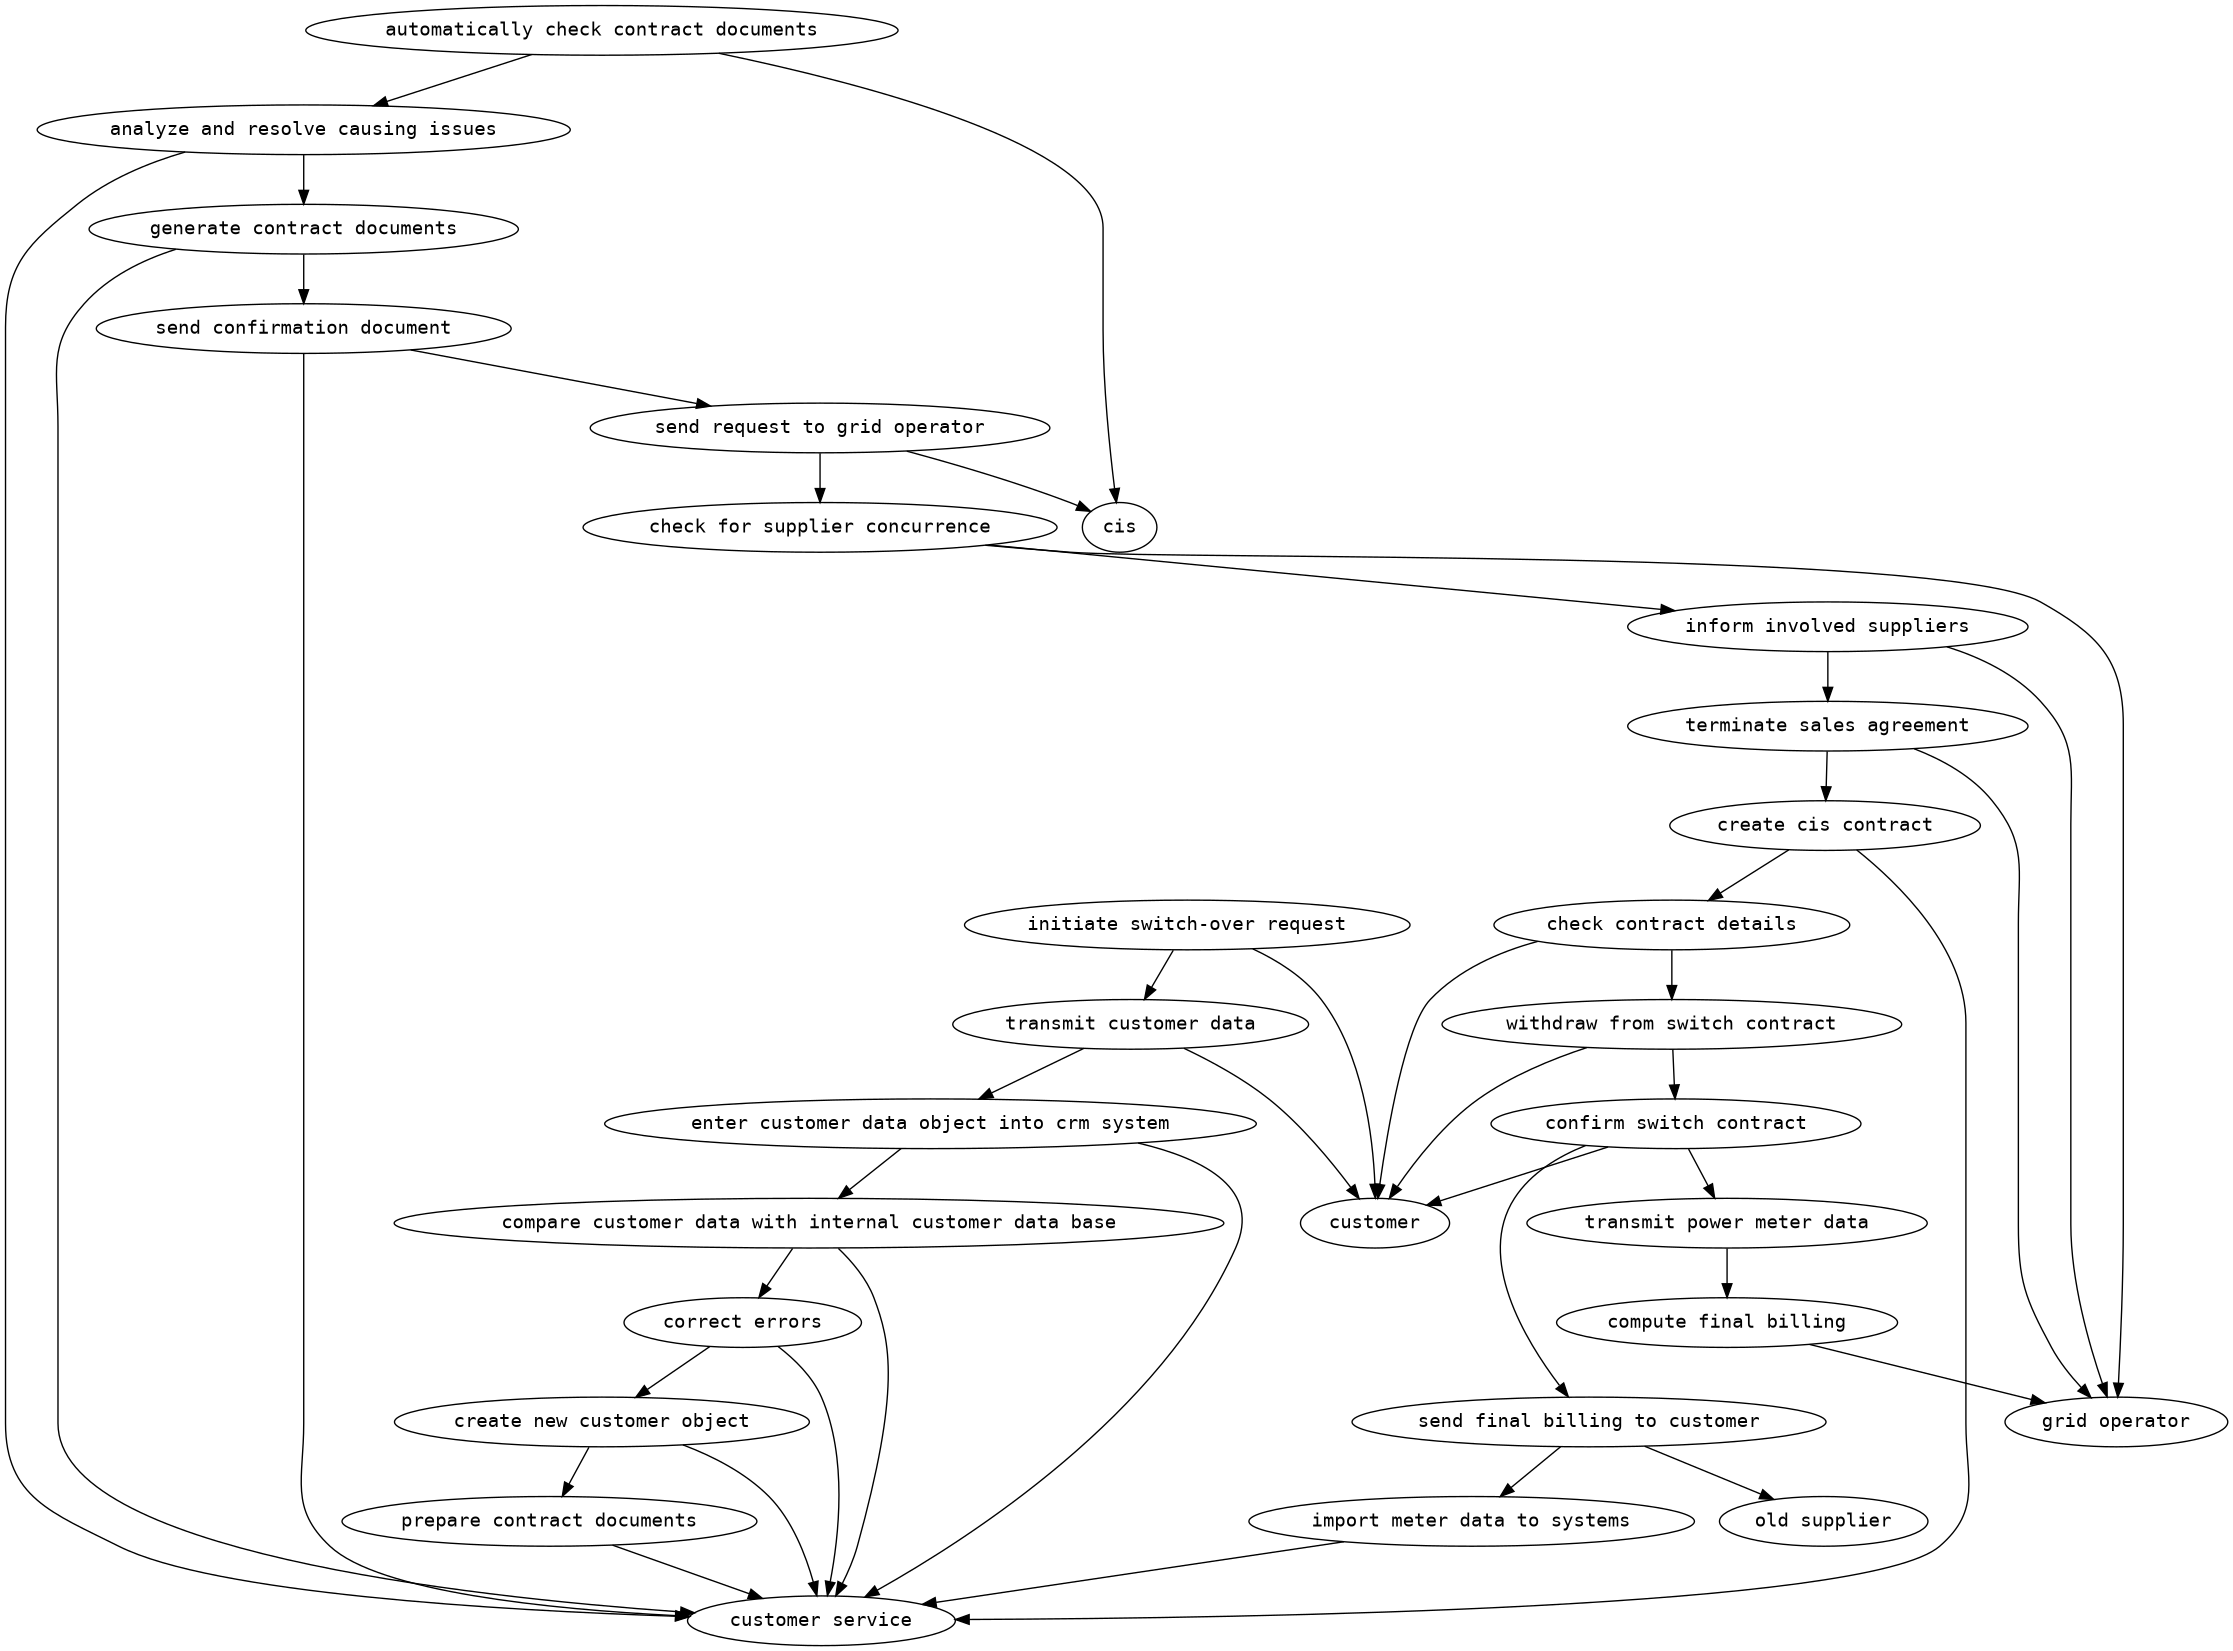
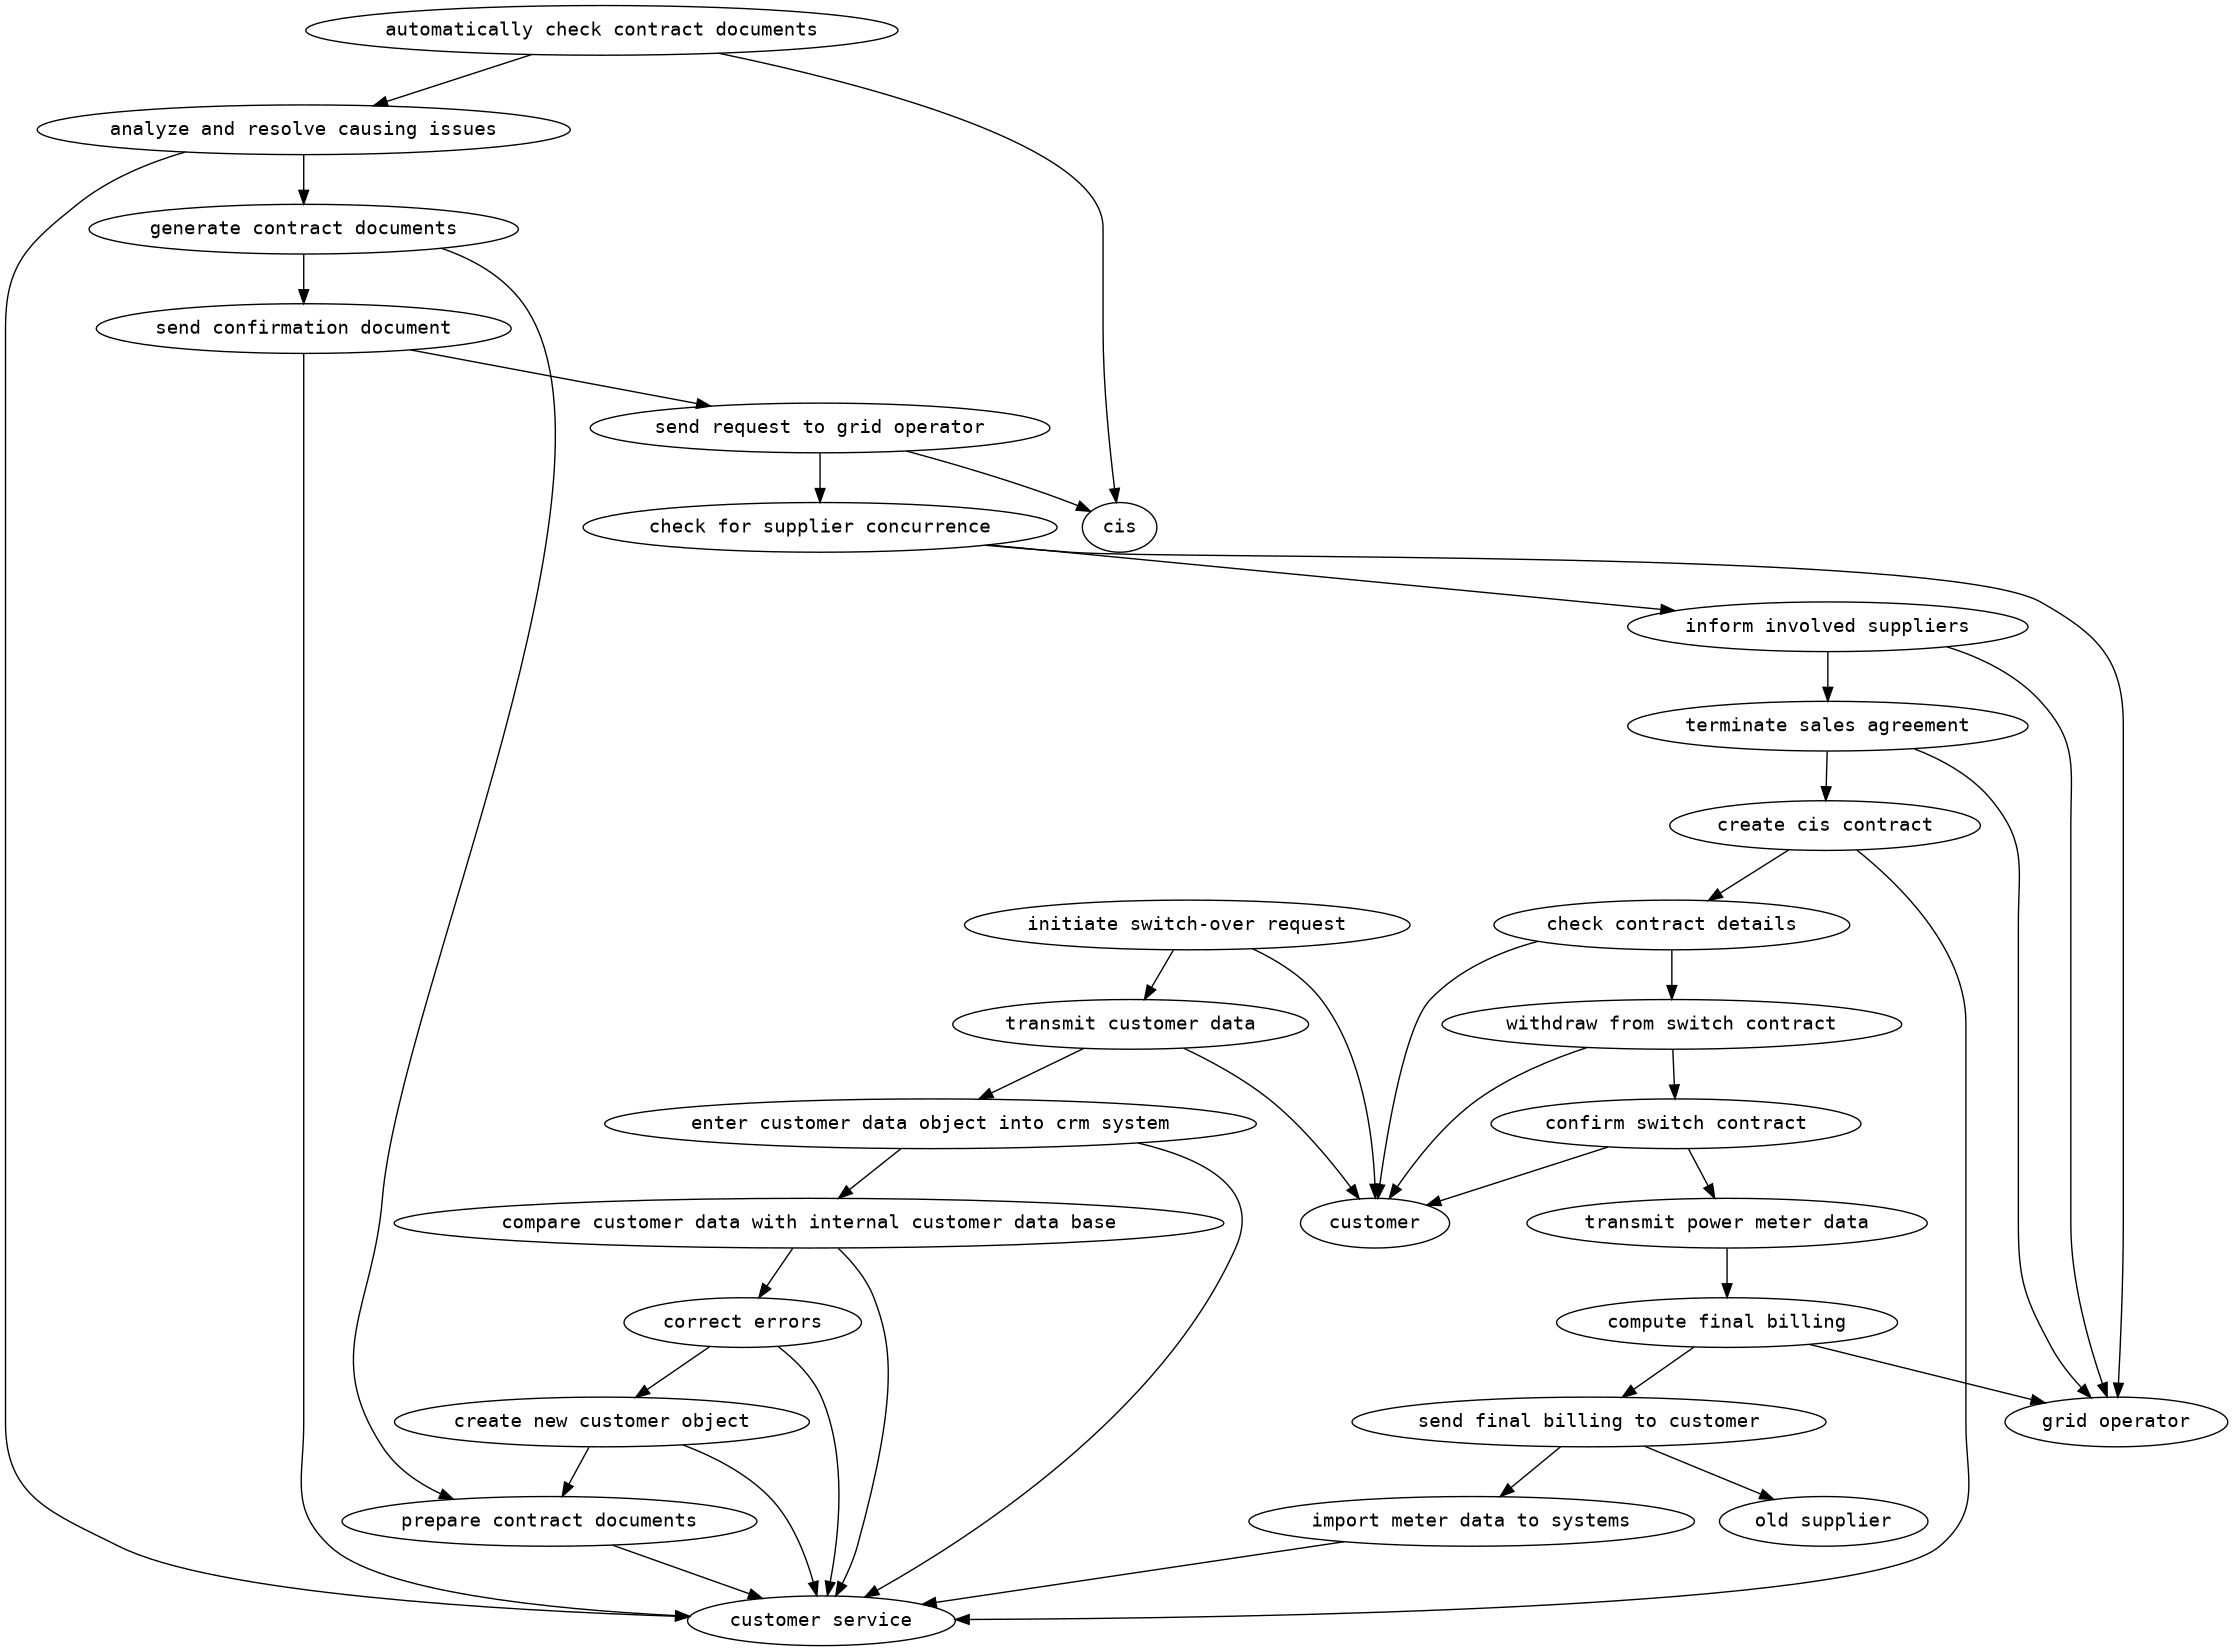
  strict digraph {
    fontname="DejaVu Sans Mono"
    node [fontname="DejaVu Sans Mono"]
    edge [attrs="{'type': 'actor performer', 'label': 'actor performer'}" fontname="DejaVu Sans Mono"]
    "initiate switch-over request" [attrs="{'type': 'Activity', 'label': 'initiate switch-over request'}"]
    "transmit customer data" [attrs="{'type': 'Activity', 'label': 'transmit customer data'}"]
    customer [attrs="{'type': 'Actor', 'label': 'customer'}"]
    "enter customer data object into crm system" [attrs="{'type': 'Activity', 'label': 'enter customer data object into crm system'}"]
    "compare customer data with internal customer data base" [attrs="{'type': 'Activity', 'label': 'compare customer data with internal customer data base'}"]
    "customer service" [attrs="{'type': 'Actor', 'label': 'customer service'}"]
    "correct errors" [attrs="{'type': 'Activity', 'label': 'correct errors'}"]
    "create new customer object" [attrs="{'type': 'Activity', 'label': 'create new customer object'}"]
    "prepare contract documents" [attrs="{'type': 'Activity', 'label': 'prepare contract documents'}"]
    "automatically check contract documents" [attrs="{'type': 'Activity', 'label': 'automatically check contract documents'}"]
    "analyze and resolve causing issues" [attrs="{'type': 'Activity', 'label': 'analyze and resolve causing issues'}"]
    cis [attrs="{'type': 'Actor', 'label': 'cis'}"]
    "generate contract documents" [attrs="{'type': 'Activity', 'label': 'generate contract documents'}"]
    "send confirmation document" [attrs="{'type': 'Activity', 'label': 'send confirmation document'}"]
    "send request to grid operator" [attrs="{'type': 'Activity', 'label': 'send request to grid operator'}"]
    "check for supplier concurrence" [attrs="{'type': 'Activity', 'label': 'check for supplier concurrence'}"]
    "inform involved suppliers" [attrs="{'type': 'Activity', 'label': 'inform involved suppliers'}"]
    "grid operator" [attrs="{'type': 'Actor', 'label': 'grid operator'}"]
    "terminate sales agreement" [attrs="{'type': 'Activity', 'label': 'terminate sales agreement'}"]
    "create cis contract" [attrs="{'type': 'Activity', 'label': 'create cis contract'}"]
    "check contract details" [attrs="{'type': 'Activity', 'label': 'check contract details'}"]
    "withdraw from switch contract" [attrs="{'type': 'Activity', 'label': 'withdraw from switch contract'}"]
    "confirm switch contract" [attrs="{'type': 'Activity', 'label': 'confirm switch contract'}"]
    "transmit power meter data" [attrs="{'type': 'Activity', 'label': 'transmit power meter data'}"]
    "compute final billing" [attrs="{'type': 'Activity', 'label': 'compute final billing'}"]
    "send final billing to customer" [attrs="{'type': 'Activity', 'label': 'send final billing to customer'}"]
    "import meter data to systems" [attrs="{'type': 'Activity', 'label': 'import meter data to systems'}"]
    "old supplier" [attrs="{'type': 'Actor', 'label': 'old supplier'}"]
    "initiate switch-over request" -> "transmit customer data" [attrs="{'type': 'flow', 'label': 'flow'}"]
    "initiate switch-over request" -> customer
    "transmit customer data" -> customer
    "transmit customer data" -> "enter customer data object into crm system" [attrs="{'type': 'flow', 'label': 'flow'}"]
    "enter customer data object into crm system" -> "compare customer data with internal customer data base" [attrs="{'type': 'flow', 'label': 'flow'}"]
    "enter customer data object into crm system" -> "customer service"
    "compare customer data with internal customer data base" -> "customer service"
    "compare customer data with internal customer data base" -> "correct errors" [attrs="{'type': 'flow', 'label': 'flow'}"]
    "correct errors" -> "customer service"
    "correct errors" -> "create new customer object" [attrs="{'type': 'flow', 'label': 'flow'}"]
    "create new customer object" -> "customer service"
    "create new customer object" -> "prepare contract documents" [attrs="{'type': 'flow', 'label': 'flow'}"]
    "prepare contract documents" -> "customer service"
    "automatically check contract documents" -> "analyze and resolve causing issues" [attrs="{'type': 'flow', 'label': 'flow'}"]
    "automatically check contract documents" -> cis
    "analyze and resolve causing issues" -> "customer service"
    "analyze and resolve causing issues" -> "generate contract documents" [attrs="{'type': 'flow', 'label': 'flow'}"]
-   "generate contract documents" -> "customer service"
+   "generate contract documents" -> "prepare contract documents"
    "generate contract documents" -> "send confirmation document" [attrs="{'type': 'flow', 'label': 'flow'}"]
    "send confirmation document" -> "customer service"
    "send confirmation document" -> "send request to grid operator" [attrs="{'type': 'flow', 'label': 'flow'}"]
    "send request to grid operator" -> cis
    "send request to grid operator" -> "check for supplier concurrence" [attrs="{'type': 'flow', 'label': 'flow'}"]
    "check for supplier concurrence" -> "inform involved suppliers" [attrs="{'type': 'flow', 'label': 'flow'}"]
    "check for supplier concurrence" -> "grid operator"
    "inform involved suppliers" -> "grid operator"
    "inform involved suppliers" -> "terminate sales agreement" [attrs="{'type': 'flow', 'label': 'flow'}"]
    "terminate sales agreement" -> "grid operator"
    "terminate sales agreement" -> "create cis contract" [attrs="{'type': 'flow', 'label': 'flow'}"]
    "create cis contract" -> "customer service"
    "create cis contract" -> "check contract details" [attrs="{'type': 'flow', 'label': 'flow'}"]
    "check contract details" -> customer
    "check contract details" -> "withdraw from switch contract" [attrs="{'type': 'flow', 'label': 'flow'}"]
    "withdraw from switch contract" -> customer
    "withdraw from switch contract" -> "confirm switch contract" [attrs="{'type': 'flow', 'label': 'flow'}"]
    "confirm switch contract" -> customer
    "confirm switch contract" -> "transmit power meter data" [attrs="{'type': 'flow', 'label': 'flow'}"]
    "transmit power meter data" -> "compute final billing" [attrs="{'type': 'flow', 'label': 'flow'}"]
    "compute final billing" -> "grid operator"
-   "confirm switch contract" -> "send final billing to customer" [attrs="{'type': 'flow', 'label': 'flow'}"]
+   "compute final billing" -> "send final billing to customer" [attrs="{'type': 'flow', 'label': 'flow'}"]
    "send final billing to customer" -> "import meter data to systems" [attrs="{'type': 'flow', 'label': 'flow'}"]
    "send final billing to customer" -> "old supplier"
    "import meter data to systems" -> "customer service"
  }
